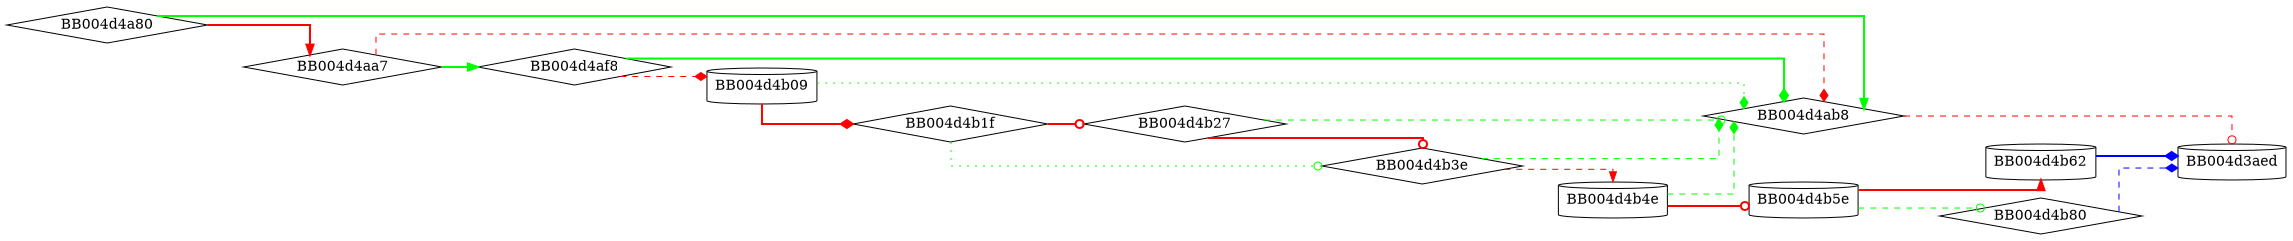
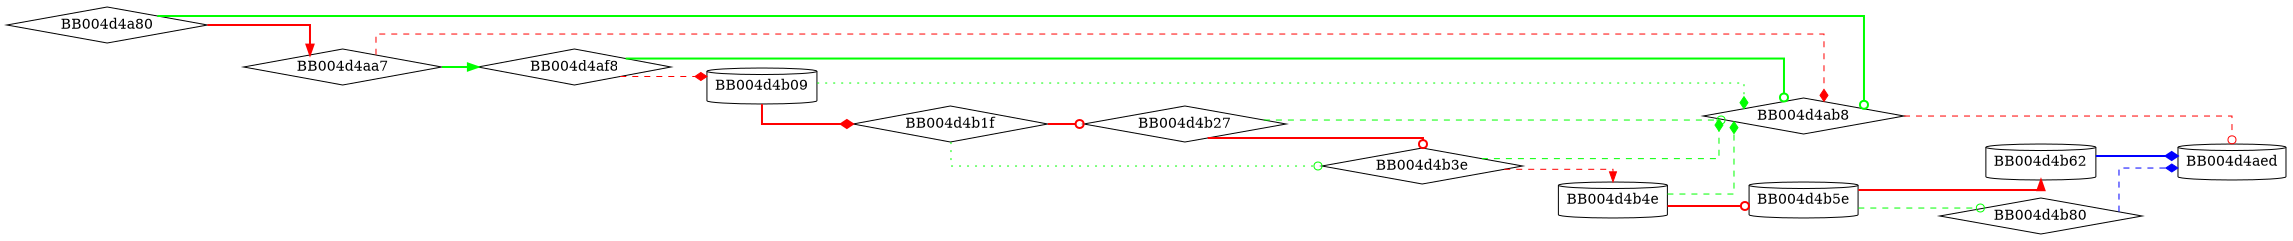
  digraph {
    rankdir=LR
    splines=ortho
    node [shape=diamond]
    edge [arrowhead=odot color=red style=bold]
    BB004d4a80
    BB004d4ab8
    BB004d4aa7
-   BB004d4aed [shape=cylinder label=BB004d3aed]
+   BB004d4aed [shape=cylinder]
    BB004d4af8
    BB004d4b09 [shape=cylinder]
    BB004d4b1f
    BB004d4b3e
    BB004d4b27
    BB004d4b4e [shape=cylinder]
    BB004d4b5e [shape=cylinder]
    BB004d4b80
    BB004d4b62 [shape=cylinder]
-   BB004d4a80 -> BB004d4ab8 [arrowhead=normal color=green]
+   BB004d4a80 -> BB004d4ab8 [color=green]
    BB004d4a80 -> BB004d4aa7 [arrowhead=normal]
    BB004d4ab8 -> BB004d4aed [style=dashed]
    BB004d4aa7 -> BB004d4ab8 [arrowhead=diamond style=dashed]
    BB004d4aa7 -> BB004d4af8 [arrowhead=normal color=green]
-   BB004d4af8 -> BB004d4ab8 [arrowhead=diamond color=green]
+   BB004d4af8 -> BB004d4ab8 [color=green]
    BB004d4af8 -> BB004d4b09 [arrowhead=diamond style=dashed]
    BB004d4b09 -> BB004d4ab8 [arrowhead=diamond color=green style=dotted]
    BB004d4b09 -> BB004d4b1f [arrowhead=diamond]
    BB004d4b1f -> BB004d4b3e [color=green style=dotted]
    BB004d4b1f -> BB004d4b27
    BB004d4b3e -> BB004d4ab8 [arrowhead=diamond color=green style=dashed]
    BB004d4b3e -> BB004d4b4e [arrowhead=normal style=dashed]
    BB004d4b27 -> BB004d4ab8 [color=green style=dashed]
    BB004d4b27 -> BB004d4b3e
    BB004d4b4e -> BB004d4ab8 [arrowhead=diamond color=green style=dashed]
    BB004d4b4e -> BB004d4b5e
    BB004d4b5e -> BB004d4b80 [color=green style=dashed]
    BB004d4b5e -> BB004d4b62 [arrowhead=normal]
    BB004d4b80 -> BB004d4aed [arrowhead=diamond color=blue style=dashed]
    BB004d4b62 -> BB004d4aed [arrowhead=diamond color=blue]
  }
